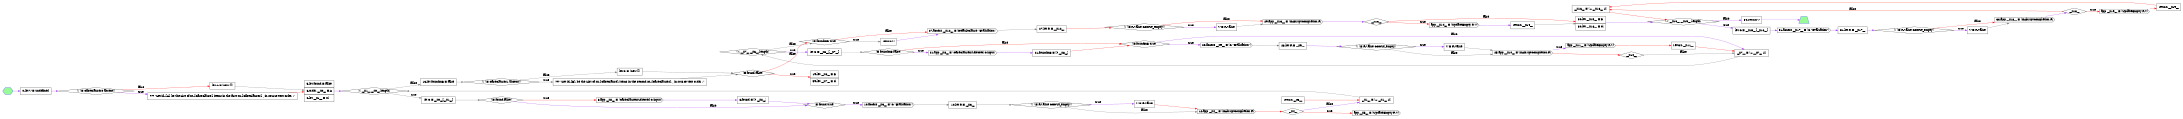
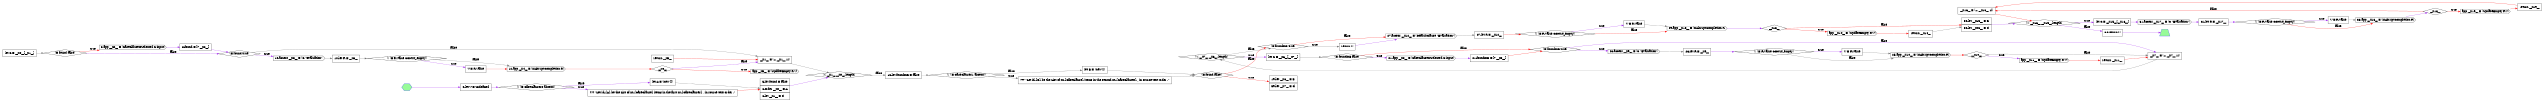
  digraph {
    rankdir=LR
    node [color=black fillcolor=white shape=none style=filled]
    edge [color=purple]
    n1 [label=<<font color="black">     <table border="0" cellborder="1" cellspacing="0" cellpadding="10">       <tr><td align="left">__x16__ = (+ __x16__ 1i)</td></tr>     </table>   </font>> margin=0]
    n2 [label=<<font color="black">(&lt; __x16__ __x15__.length)</font>> shape=diamond]
    n3 [label=<<font color="black">     <table border="0" cellborder="1" cellspacing="0" cellpadding="10">       <tr><td align="left">let C = __x15__[__x16__]</td></tr>     </table>   </font>> margin=0]
    n4 [label=<<font color="black">     <table border="0" cellborder="1" cellspacing="0" cellpadding="10">       <tr><td align="left">34:return V</td></tr>     </table>   </font>> margin=0]
    n5 [label=<<font color="black">33:app __x18__ = (IsAbruptCompletion R)</font>> shape=cds]
    n6 [label=<<font color="black">__x18__</font>> shape=diamond]
    n7 [label=<<font color="black">app __x19__ = (UpdateEmpty R V)</font>> shape=cds]
    n8 [label=<<font color="black">(= found false)</font>> shape=diamond]
    n9 [label=<<font color="black">8:app __x2__ = (CaseClauseIsSelected C input)</font>> shape=cds]
    n10 [label=<<font color="black">(= found true)</font>> shape=diamond]
    n11 [label=<<font color="black">     <table border="0" cellborder="1" cellspacing="0" cellpadding="10">       <tr><td align="left">8:found = [? __x2__]</td></tr>     </table>   </font>> margin=0]
    n12 [label=<<font color="black">     <table border="0" cellborder="1" cellspacing="0" cellpadding="10">       <tr><td align="left">__x1__ = (+ __x1__ 1i)</td></tr>     </table>   </font>> margin=0]
    n13 [label=<<font color="black">10:access __x3__ = (C &quot;Evaluation&quot;)</font>> shape=cds]
    n14 [label=<<font color="black">(= foundInB true)</font>> shape=diamond]
    n15 [label=<<font color="black">     <table border="0" cellborder="1" cellspacing="0" cellpadding="10">       <tr><td align="left">__x7__ = (+ __x7__ 1i)</td></tr>     </table>   </font>> margin=0]
    n16 [label=<<font color="black">23:access __x9__ = (C &quot;Evaluation&quot;)</font>> shape=cds]
    n17 [label=<<font color="black">(&lt; __x7__ __x6__.length)</font>> shape=diamond]
    n18 [label=<<font color="black">     <table border="0" cellborder="1" cellspacing="0" cellpadding="10">       <tr><td align="left">23:let R = __x9__</td></tr>     </table>   </font>> margin=0]
    n19 [label=<<font color="black">(! (= R.Value CONST_empty))</font>> shape=diamond]
    n20 [label=<<font color="black">     <table border="0" cellborder="1" cellspacing="0" cellpadding="10">       <tr><td align="left">V = R.Value</td></tr>     </table>   </font>> margin=0]
    n21 [label=<<font color="black">(= found false)</font>> shape=diamond]
    n22 [label=<<font color="black">     <table border="0" cellborder="1" cellspacing="0" cellpadding="10">       <tr><td align="left">19:let __x6__ = B</td></tr>       <tr><td align="left">59:let __x7__ = 0i</td></tr>     </table>   </font>> margin=0]
    n23 [label=<<font color="black">(= foundInB true)</font>> shape=diamond]
    n24 [label=<<font color="black">     <table border="0" cellborder="1" cellspacing="0" cellpadding="10">       <tr><td align="left">return V</td></tr>     </table>   </font>> margin=0]
    n25 [label=<<font color="black">27:access __x12__ = (DefaultClause &quot;Evaluation&quot;)</font>> shape=cds]
    n26 [label=<<font color="black">     <table border="0" cellborder="1" cellspacing="0" cellpadding="10">       <tr><td align="left">let C = __x6__[__x7__]</td></tr>     </table>   </font>> margin=0]
    n27 [label=<<font color="black">     <table border="0" cellborder="1" cellspacing="0" cellpadding="10">       <tr><td align="left">let B = (new [])</td></tr>     </table>   </font>> margin=0]
    n28 [label=<<font color="black">     <table border="0" cellborder="1" cellspacing="0" cellpadding="10">       <tr><td align="left">V = R.Value</td></tr>     </table>   </font>> margin=0]
    n29 [label=<<font color="black">25:app __x10__ = (IsAbruptCompletion R)</font>> shape=cds]
    n30 [label=<<font color="black">__x10__</font>> shape=diamond]
    n31 [label=<<font color="black">12:app __x4__ = (IsAbruptCompletion R)</font>> shape=cds]
    n32 [label=<<font color="black">__x4__</font>> shape=diamond]
    n33 [label=<<font color="black">app __x5__ = (UpdateEmpty R V)</font>> shape=cds]
    n34 [label=<<font color="black">     <table border="0" cellborder="1" cellspacing="0" cellpadding="10">       <tr><td align="left">return __x11__</td></tr>     </table>   </font>> margin=0]
    n35 [label=<<font color="black">     <table border="0" cellborder="1" cellspacing="0" cellpadding="10">       <tr><td align="left">??? &quot;Let id:{B} be the List of nt:{CaseClause} items in the second nt:{CaseClauses} , in source text order .&quot;</td></tr>     </table>   </font>> margin=0]
    n36 [label=<<font color="black">(= foundInB false)</font>> shape=diamond]
    n37 [label=<<font color="black">31:access __x17__ = (C &quot;Evaluation&quot;)</font>> shape=cds]
    n38 [label=<<font color="black">     <table border="0" cellborder="1" cellspacing="0" cellpadding="10">       <tr><td align="left">31:let R = __x17__</td></tr>     </table>   </font>> margin=0]
    n39 [label=<<font color="black">     <table border="0" cellborder="1" cellspacing="0" cellpadding="10">       <tr><td align="left">21:foundInB = [? __x8__]</td></tr>     </table>   </font>> margin=0]
    n40 [label=<<font color="black">     <table border="0" cellborder="1" cellspacing="0" cellpadding="10">       <tr><td align="left">let A = (new [])</td></tr>     </table>   </font>> margin=0]
    n41 [label=<<font color="black">     <table border="0" cellborder="1" cellspacing="0" cellpadding="10">       <tr><td align="left">5:let found = false</td></tr>       <tr><td align="left">6:order __x0__ = A</td></tr>       <tr><td align="left">6:let __x1__ = 0i</td></tr>     </table>   </font>> margin=0]
    n42 [label=<<font color="black">(&lt; __x1__ __x0__.length)</font>> shape=diamond]
    n43 [color=blue fillcolor=palegreen label=" " shape=hexagon]
    n44 [label=<<font color="black">     <table border="0" cellborder="1" cellspacing="0" cellpadding="10">       <tr><td align="left">0:let V = undefined</td></tr>     </table>   </font>> margin=0]
    n45 [label=<<font color="black">(! (= CaseClauses0 absent))</font>> shape=diamond]
    n46 [label=<<font color="black">29:app __x13__ = (IsAbruptCompletion R)</font>> shape=cds]
    n47 [label=<<font color="black">__x13__</font>> shape=diamond]
    n48 [label=<<font color="black">app __x14__ = (UpdateEmpty R V)</font>> shape=cds]
-   n49 [label=<<font color="black">     <table border="0" cellborder="1" cellspacing="0" cellpadding="10">       <tr><td align="left">30:let __x15__ = B</td></tr>       <tr><td align="left">30:let __x16__ = 0i</td></tr>     </table>   </font>> margin=0]
+   n49 [label=<<font color="black">     <table border="0" cellborder="1" cellspacing="0" cellpadding="10">       <tr><td align="left">30:let __x15__ = B</td></tr>       <tr><td align="left">30:let __x46__ = 0i</td></tr>     </table>   </font>> margin=0]
    n50 [color=blue fillcolor=palegreen label=" " shape=trapezium]
    n51 [label=<<font color="black">     <table border="0" cellborder="1" cellspacing="0" cellpadding="10">       <tr><td align="left">??? &quot;Let id:{A} be the List of nt:{CaseClause} items in the first nt:{CaseClauses} , in source text order .&quot;</td></tr>     </table>   </font>> margin=0]
    n52 [label=<<font color="black">(! (= CaseClauses1 absent))</font>> shape=diamond]
    n53 [label=<<font color="black">     <table border="0" cellborder="1" cellspacing="0" cellpadding="10">       <tr><td align="left">27:let R = __x12__</td></tr>     </table>   </font>> margin=0]
    n54 [label=<<font color="black">     <table border="0" cellborder="1" cellspacing="0" cellpadding="10">       <tr><td align="left">10:let R = __x3__</td></tr>     </table>   </font>> margin=0]
    n55 [label=<<font color="black">(! (= R.Value CONST_empty))</font>> shape=diamond]
    n56 [label=<<font color="black">     <table border="0" cellborder="1" cellspacing="0" cellpadding="10">       <tr><td align="left">let C = __x0__[__x1__]</td></tr>     </table>   </font>> margin=0]
    n57 [label=<<font color="black">     <table border="0" cellborder="1" cellspacing="0" cellpadding="10">       <tr><td align="left">return __x19__</td></tr>     </table>   </font>> margin=0]
    n58 [label=<<font color="black">(! (= R.Value CONST_empty))</font>> shape=diamond]
    n59 [label=<<font color="black">app __x11__ = (UpdateEmpty R V)</font>> shape=cds]
    n60 [label=<<font color="black">     <table border="0" cellborder="1" cellspacing="0" cellpadding="10">       <tr><td align="left">return __x14__</td></tr>     </table>   </font>> margin=0]
    n61 [label=<<font color="black">(! (= R.Value CONST_empty))</font>> shape=diamond]
    n62 [label=<<font color="black">     <table border="0" cellborder="1" cellspacing="0" cellpadding="10">       <tr><td align="left">V = R.Value</td></tr>     </table>   </font>> margin=0]
    n63 [label=<<font color="black">     <table border="0" cellborder="1" cellspacing="0" cellpadding="10">       <tr><td align="left">V = R.Value</td></tr>     </table>   </font>> margin=0]
    n64 [label=<<font color="black">     <table border="0" cellborder="1" cellspacing="0" cellpadding="10">       <tr><td align="left">return __x5__</td></tr>     </table>   </font>> margin=0]
    n65 [label=<<font color="black">21:app __x8__ = (CaseClauseIsSelected C input)</font>> shape=cds]
    n66 [label=<<font color="black">     <table border="0" cellborder="1" cellspacing="0" cellpadding="10">       <tr><td align="left">13:let foundInB = false</td></tr>     </table>   </font>> margin=0]
    n1 -> n2 [color=red]
    n2 -> n3 [label=<<font color="black">true</font>>]
    n2 -> n4 [label=<<font color="black">false</font>>]
    n3 -> n37
    n4 -> n50
    n5 -> n6
    n6 -> n1 [color=red label=<<font color="black">false</font>>]
    n6 -> n7 [color=red label=<<font color="black">true</font>>]
    n7 -> n57 [color=red]
    n8 -> n9 [color=red label=<<font color="black">true</font>>]
    n8 -> n10 [label=<<font color="black">false</font>>]
    n9 -> n11
+   n10 -> n12 [color=gray40 label=<<font color="black">false</font>>]
    n10 -> n13 [label=<<font color="black">true</font>>]
    n11 -> n10
    n12 -> n42 [color=gray40]
    n13 -> n54 [color=gray40]
    n14 -> n15 [label=<<font color="black">false</font>>]
    n14 -> n16 [label=<<font color="black">true</font>>]
    n15 -> n17 [color=gray40]
    n16 -> n18 [color=gray40]
    n17 -> n23 [color=gray40 label=<<font color="black">false</font>>]
    n17 -> n26 [label=<<font color="black">true</font>>]
    n18 -> n61
    n19 -> n5 [color=red label=<<font color="black">false</font>>]
    n19 -> n20 [label=<<font color="black">true</font>>]
    n20 -> n5 [color=gray40]
    n21 -> n22 [color=red label=<<font color="black">true</font>>]
    n21 -> n23 [color=red label=<<font color="black">false</font>>]
    n23 -> n24 [color=gray40 label=<<font color="black">true</font>>]
    n23 -> n25 [color=red label=<<font color="black">false</font>>]
    n24 -> n25
    n25 -> n53 [color=gray40]
    n26 -> n36 [color=gray40]
    n27 -> n21 [color=gray40]
    n28 -> n29 [color=gray40]
    n29 -> n30 [color=red]
    n30 -> n15 [color=gray40 label=<<font color="black">false</font>>]
-   n29 -> n59 [label=<<font color="black">true</font>>]
+   n30 -> n59 [label=<<font color="black">true</font>>]
    n31 -> n32 [color=red]
    n32 -> n12 [label=<<font color="black">false</font>>]
    n32 -> n33 [color=red label=<<font color="black">true</font>>]
    n34 -> n15 [color=red]
    n35 -> n21 [color=gray40]
    n36 -> n14 [color=red label=<<font color="black">false</font>>]
    n36 -> n65 [label=<<font color="black">true</font>>]
    n37 -> n38
    n38 -> n19
    n39 -> n14 [color=red]
    n40 -> n41 [color=gray40]
    n41 -> n42
-   n42 -> n56 [color=gray40 label=<<font color="black">true</font>>]
    n42 -> n66 [color=gray40 label=<<font color="black">false</font>>]
    n43 -> n44
    n44 -> n45
-   n45 -> n40 [color=red label=<<font color="black">false</font>>]
+   n45 -> n40 [label=<<font color="black">false</font>>]
    n45 -> n51 [label=<<font color="black">true</font>>]
    n46 -> n47
    n47 -> n48 [color=red label=<<font color="black">true</font>>]
    n47 -> n49 [color=red label=<<font color="black">false</font>>]
-   n48 -> n60
+   n48 -> n60 [color=red]
    n49 -> n2
    n51 -> n41 [color=red]
    n52 -> n27 [color=gray40 label=<<font color="black">false</font>>]
    n52 -> n35 [color=gray40 label=<<font color="black">true</font>>]
    n53 -> n58 [color=red]
    n54 -> n55 [color=gray40]
    n55 -> n31 [color=gray40 label=<<font color="black">false</font>>]
    n55 -> n63 [label=<<font color="black">true</font>>]
    n56 -> n8 [color=gray40]
    n57 -> n1 [color=red]
    n58 -> n46 [color=red label=<<font color="black">false</font>>]
    n58 -> n62 [label=<<font color="black">true</font>>]
    n59 -> n34 [color=red]
    n60 -> n49 [color=gray40]
    n61 -> n28 [label=<<font color="black">true</font>>]
    n61 -> n29 [color=gray40 label=<<font color="black">false</font>>]
    n62 -> n46 [color=gray40]
    n63 -> n31 [color=red]
    n64 -> n12 [color=red]
    n65 -> n39
    n66 -> n52 [color=gray40]
  }
